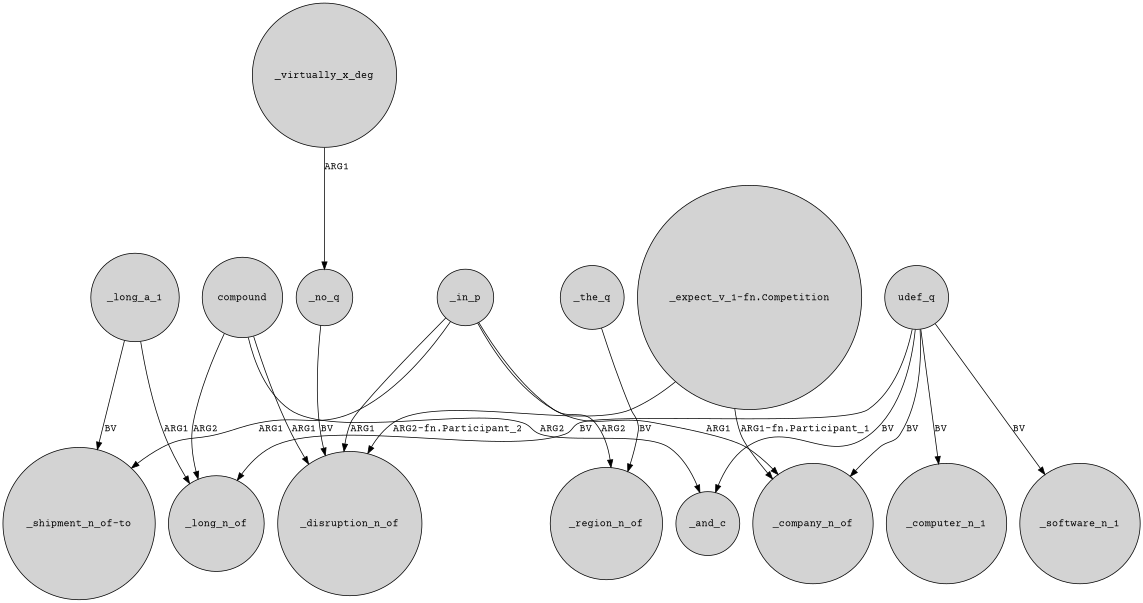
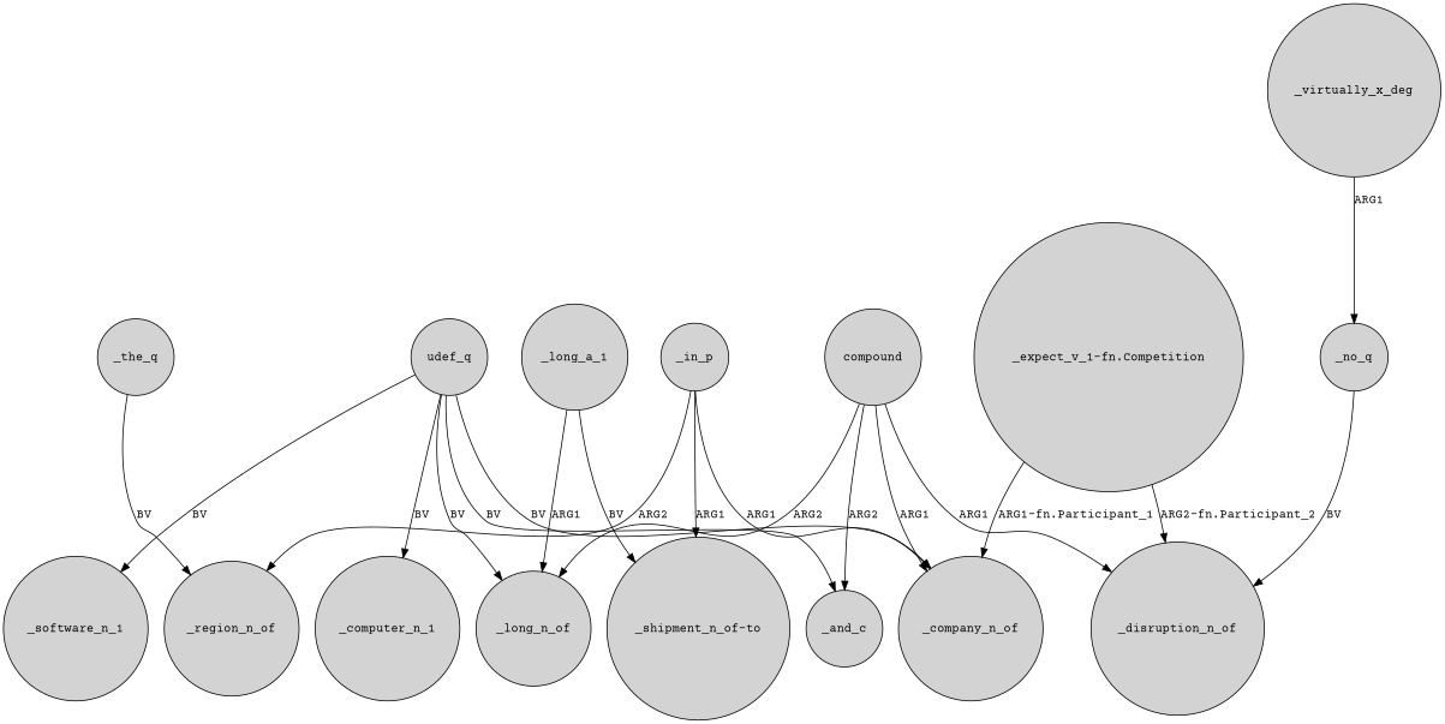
  digraph {
    fontname="Courier Prime"
    node [fontname="Courier Prime" shape=circle style=filled]
    edge [fontname="Courier Prime"]
    n1 [label=_long_n_of]
    udef_q
    _company_n_of
    _and_c
    _computer_n_1
    _software_n_1
    _the_q
    _region_n_of
    _in_p
    "_shipment_n_of-to"
    _disruption_n_of
    compound
    _long_a_1
    _no_q
    _virtually_x_deg
    "_expect_v_1-fn.Competition"
    udef_q -> n1 [label=BV]
    udef_q -> _company_n_of [label=BV]
    udef_q -> _and_c [label=BV]
    udef_q -> _computer_n_1 [label=BV]
    udef_q -> _software_n_1 [label=BV]
    _the_q -> _region_n_of [label=BV]
    _in_p -> _company_n_of [label=ARG1]
    _in_p -> _region_n_of [label=ARG2]
    _in_p -> "_shipment_n_of-to" [label=ARG1]
-   _in_p -> _disruption_n_of [label=ARG1]
    compound -> n1 [label=ARG2]
+   compound -> _company_n_of [label=ARG1]
    compound -> _and_c [label=ARG2]
    compound -> _disruption_n_of [label=ARG1]
    _long_a_1 -> n1 [label=ARG1]
    _long_a_1 -> "_shipment_n_of-to" [label=BV]
    _no_q -> _disruption_n_of [label=BV]
    _virtually_x_deg -> _no_q [label=ARG1]
    "_expect_v_1-fn.Competition" -> _company_n_of [label="ARG1-fn.Participant_1"]
    "_expect_v_1-fn.Competition" -> _disruption_n_of [label="ARG2-fn.Participant_2"]
  }
